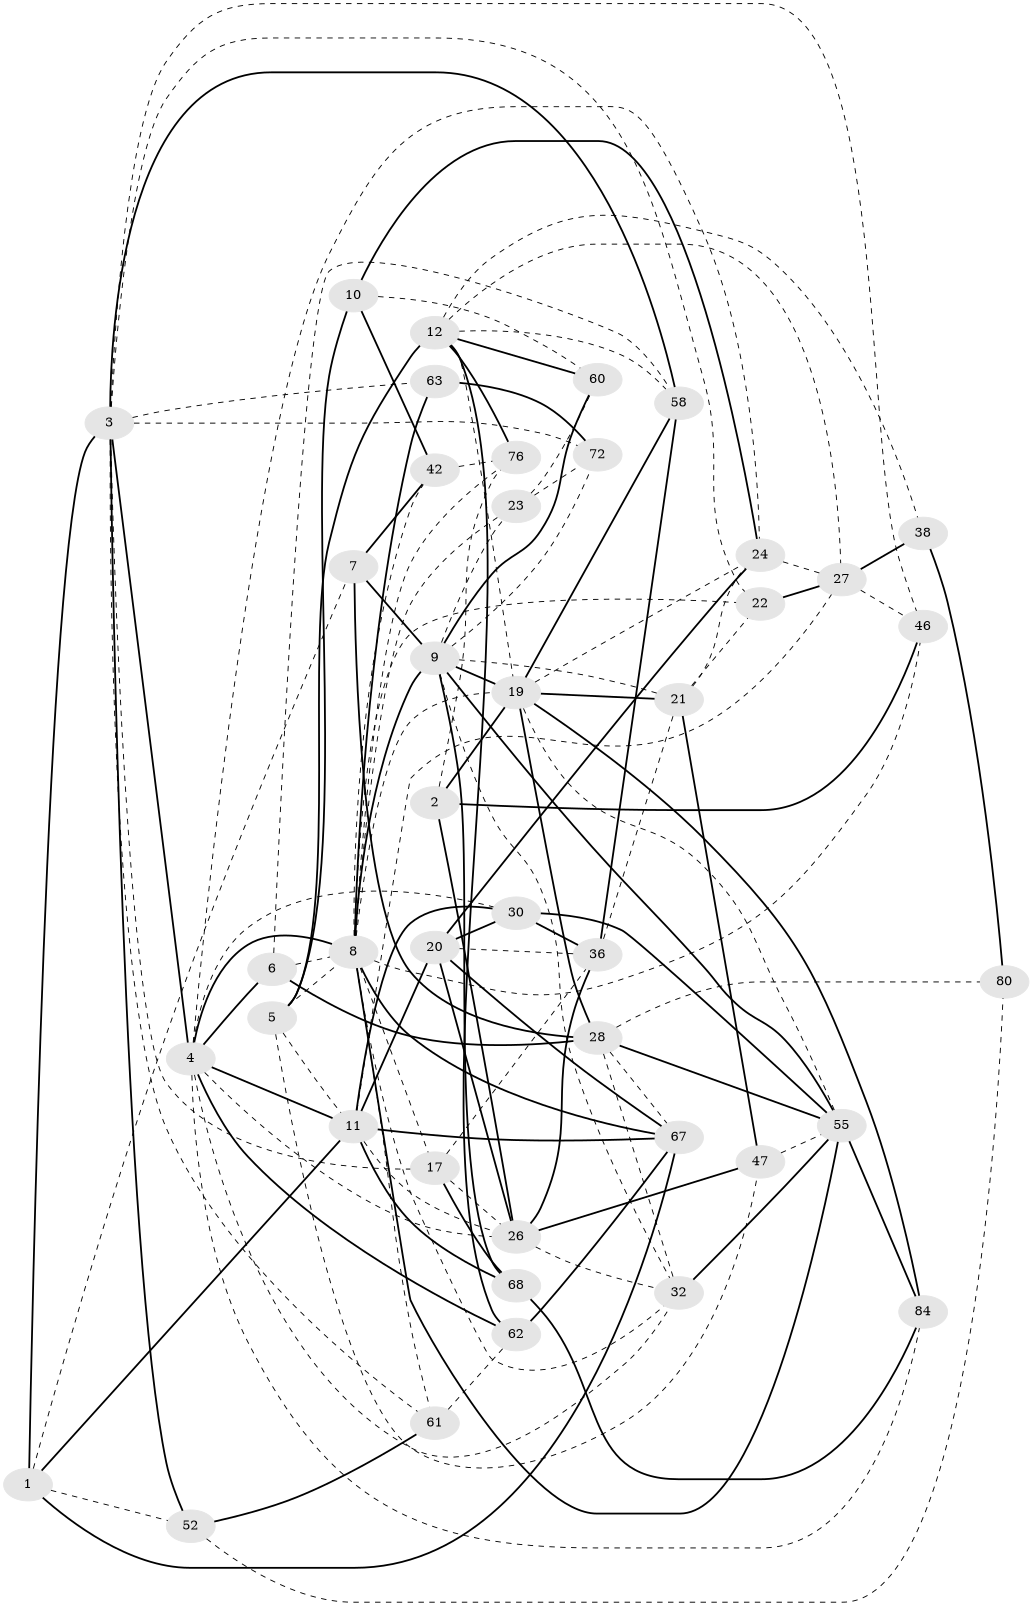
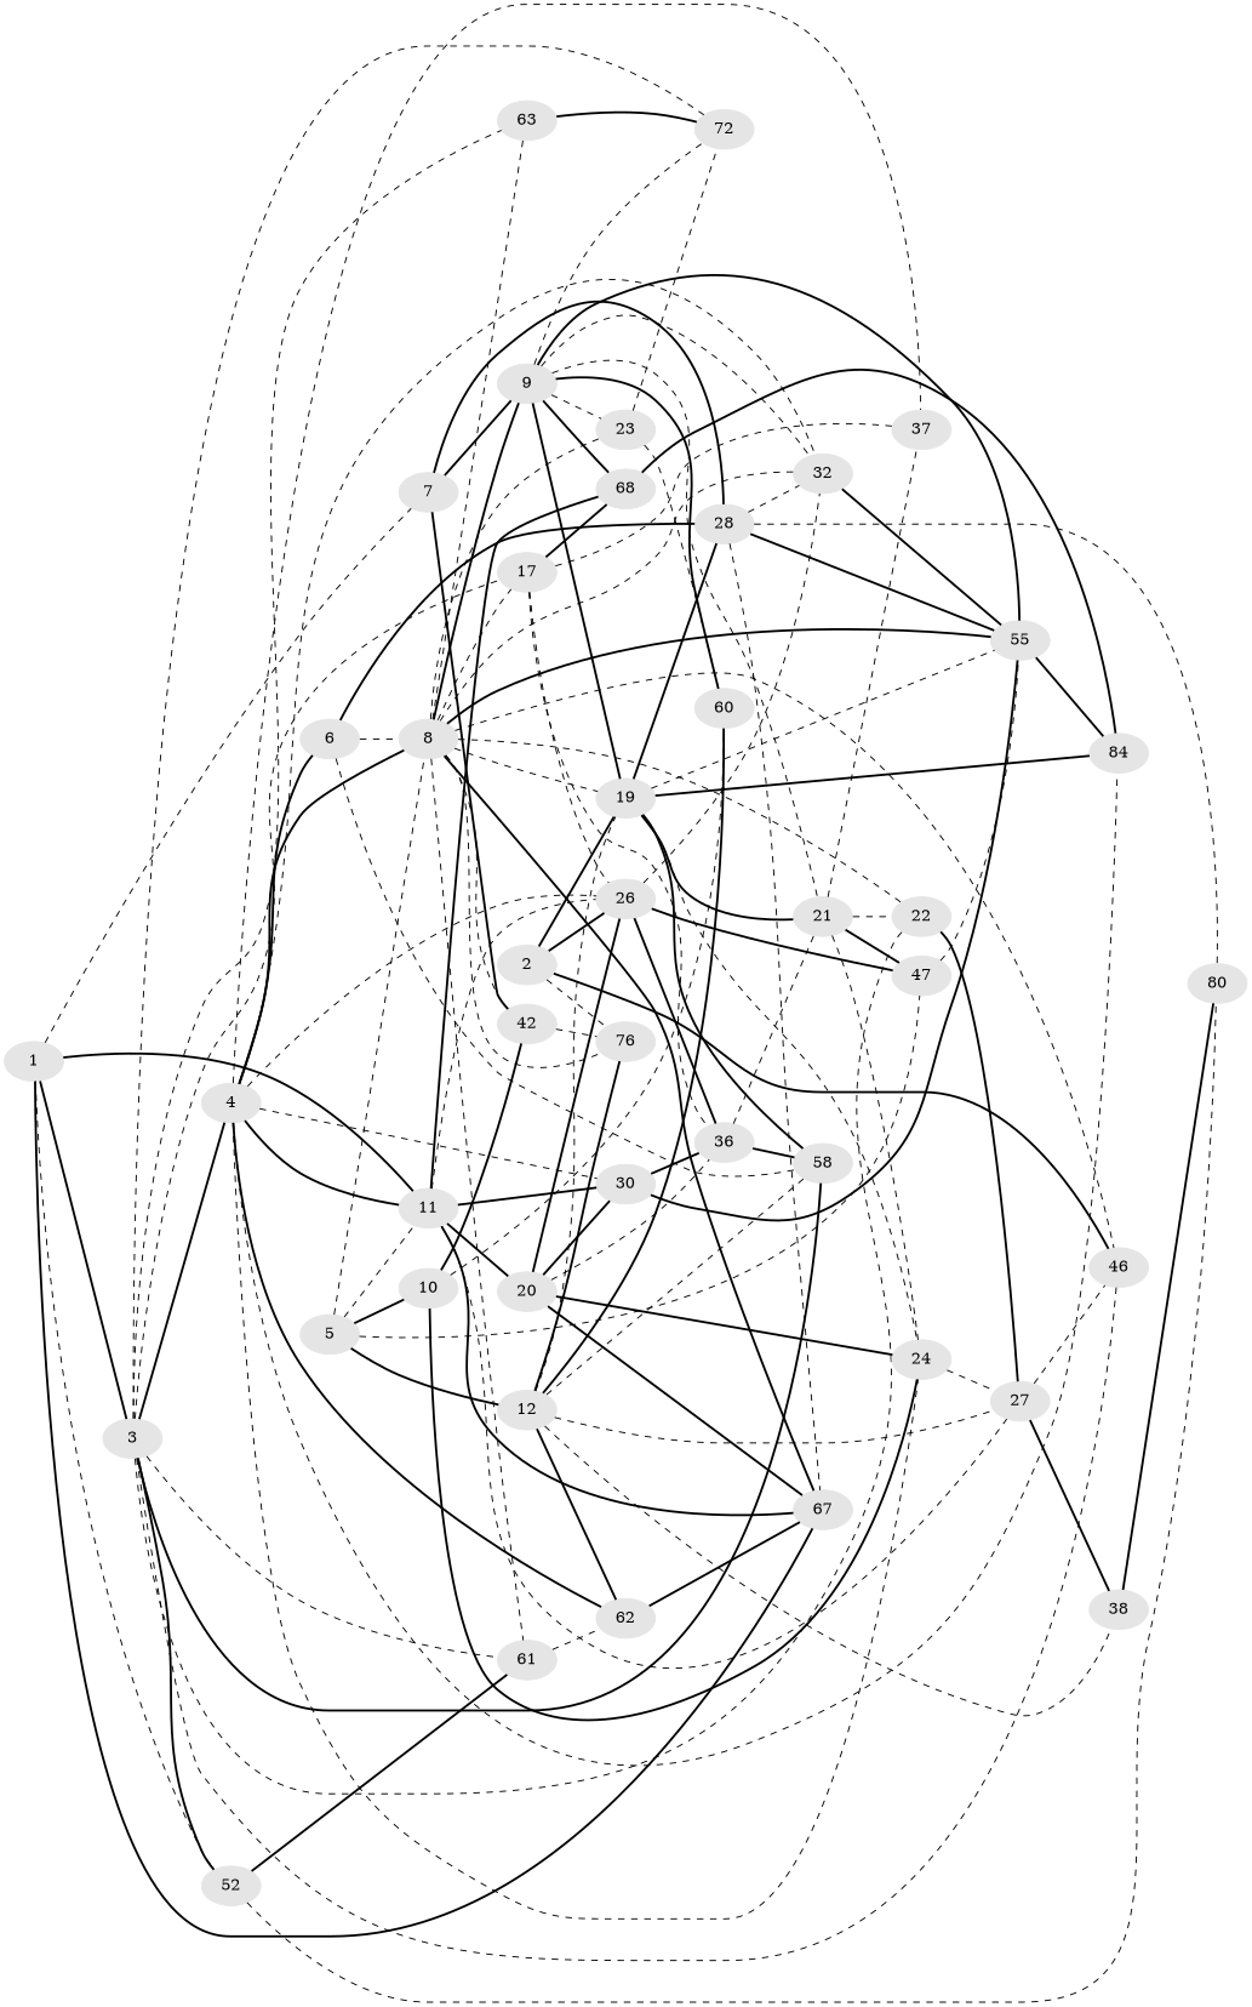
  graph {
    rankdir=LR
    node [color=gray90 style=filled]
    edge [style=dashed]
    1 [super="+33"]
    3 [super="+49+18"]
    7
    11 [super="+86+19"]
    52
    67 [super="+83"]
    46
    4 [super="+77+39"]
    17 [super="+34"]
    22
    58 [super="+66"]
    61
    63
    72
    28 [super="+29+74"]
    9 [super="+13"]
    42
    26 [super="+51+40"]
    30 [super="+35"]
    68
    20 [super="+41"]
    27 [super="+87"]
    80
    n24 [label=19 super="+56+75+54"]
    24 [super="+25"]
    84
    55 [super="+57+65"]
    21 [super="+45"]
    2
    76
    32 [super="+64"]
    47
    36 [super="+59+70"]
    6
    8 [super="+44+16"]
+   37
    62
    23
    5 [super="+73"]
    10
    12 [super="+31+50+71"]
    60
    38
    1 -- 3 [style=bold]
    1 -- 7
    1 -- 11 [style=bold weight=2]
    1 -- 52
    1 -- 67 [style=bold]
    3 -- 52 [style=bold]
    3 -- 46
    3 -- 4 [style=bold]
    3 -- 17
    3 -- 22
    3 -- 58 [style=bold]
    3 -- 61
    3 -- 63
    3 -- 72
    7 -- 28 [style=bold]
    7 -- 9 [style=bold]
    7 -- 42 [style=bold]
    11 -- 67 [style=bold]
    11 -- 26
    11 -- 30 [style=bold]
    11 -- 68 [style=bold]
    11 -- 20 [style=bold]
    11 -- 27
    52 -- 61 [style=bold]
    52 -- 80
    4 -- 11 [style=bold]
    4 -- 26
    4 -- 30
    4 -- 24
    4 -- 84
    4 -- 32
    4 -- 6 [style=bold]
    4 -- 8 [style=bold]
+   4 -- 37 [weight=2]
    4 -- 62 [style=bold]
    17 -- 26
    17 -- 68 [style=bold]
    17 -- 36
+   17 -- 37
    22 -- 27 [style=bold]
    61 -- 62
    63 -- 72 [style=bold]
    28 -- 67
    28 -- 80 [weight=2]
    28 -- 55 [style=bold]
    28 -- 32
    9 -- 72
    9 -- 68 [style=bold]
    9 -- n24 [style=bold]
    9 -- 55 [style=bold]
    9 -- 21
    9 -- 32
    9 -- 23
    9 -- 60 [style=bold]
    42 -- 76
    26 -- 32
    26 -- 47 [style=bold]
    26 -- 36 [style=bold]
    30 -- 55 [style=bold]
    30 -- 36 [style=bold weight=2]
    68 -- 84 [style=bold]
    20 -- 67 [style=bold]
    20 -- 26 [style=bold]
    20 -- 30 [style=bold]
    20 -- 24 [style=bold]
    20 -- 36
    27 -- 46
    27 -- 38 [style=bold]
    n24 -- 58 [style=bold]
    n24 -- 28 [style=bold]
    n24 -- 24
    n24 -- 84 [style=bold]
    n24 -- 55
    n24 -- 21 [style=bold]
    24 -- 27
    55 -- 84 [style=bold]
    21 -- 22
    21 -- 24
    21 -- 47 [style=bold]
+   21 -- 37
    2 -- 46 [style=bold]
    2 -- 26 [style=bold]
    2 -- n24 [style=bold]
    2 -- 76
    32 -- 55 [style=bold]
    47 -- 55
    36 -- 58 [style=bold weight=2]
    36 -- 21
    6 -- 58
    6 -- 28 [style=bold]
    6 -- 8
    8 -- 67 [style=bold]
    8 -- 46
    8 -- 17
    8 -- 22
    8 -- 61
-   8 -- 63 [style=bold]
+   8 -- 63
    8 -- 9 [style=bold]
    8 -- 42
    8 -- n24
    8 -- 55 [style=bold]
    8 -- 76
    8 -- 32
    8 -- 23
    62 -- 67 [style=bold]
    23 -- 72
    23 -- 60
    5 -- 11
    5 -- 47
    5 -- 8
    5 -- 10 [style=bold]
    5 -- 12 [style=bold weight=2]
    10 -- 42 [style=bold]
    10 -- 24 [style=bold]
    10 -- 60
    12 -- 58
    12 -- 27
    12 -- n24
    12 -- 76 [style=bold]
    12 -- 62 [style=bold]
    12 -- 60 [style=bold]
    12 -- 38 [weight=2]
    38 -- 80 [style=bold]
  }
